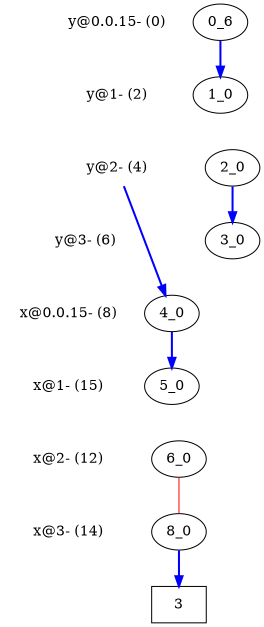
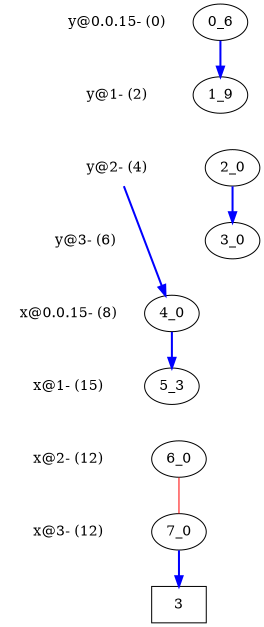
  digraph {
    node [shape=plaintext]
    edge [dir=none style=invis]
    "CONST NODES" [style=invis]
    "y@0.0.15- (0)"
    "y@1- (2)"
    "y@2- (4)"
    "y@3- (6)"
    "x@0.0.15- (8)"
    n7 [label="x@1- (15)"]
    "x@2- (12)"
-   "x@3- (14)"
+   "x@3- (14)" [label="x@3- (12)"]
    "3_0" [shape=""]
    n11 [label="0_6" shape=""]
-   "1_0" [shape=""]
+   "1_0" [label="1_9" shape=""]
    "2_0" [shape=""]
    "4_0" [shape=""]
-   "5_0" [shape=""]
+   "5_0" [label="5_3" shape=""]
    "6_0" [shape=""]
-   "7_0" [label="8_0" shape=""]
+   "7_0" [shape=""]
    n18 [label=3 shape=box]
    subgraph sub_1 {
      "CONST NODES"
      "y@0.0.15- (0)"
      "y@1- (2)"
      "y@2- (4)"
      "y@3- (6)"
      "x@0.0.15- (8)"
      n7
      "x@2- (12)"
      "x@3- (14)"
    }
    subgraph sub_2 {
      rank=same
      "y@3- (6)"
      "3_0"
    }
    subgraph sub_3 {
      rank=same
      "y@0.0.15- (0)"
      n11
    }
    subgraph sub_4 {
      rank=same
      "y@1- (2)"
      "1_0"
    }
    subgraph sub_5 {
      rank=same
      "y@2- (4)"
      "2_0"
    }
    subgraph sub_6 {
      rank=same
      "x@0.0.15- (8)"
      "4_0"
    }
    subgraph sub_7 {
      rank=same
      n7
      "5_0"
    }
    subgraph sub_8 {
      rank=same
      "x@2- (12)"
      "6_0"
    }
    subgraph sub_9 {
      rank=same
      "x@3- (14)"
      "7_0"
    }
    subgraph sub_10 {
      rank=same
      "CONST NODES"
      subgraph sub_11 {
        rank=same
        n18
      }
    }
    "y@0.0.15- (0)" -> "y@1- (2)"
    "y@1- (2)" -> "y@2- (4)"
    "y@2- (4)" -> "y@3- (6)"
    "y@2- (4)" -> "4_0" [color=blue dir=forward style=bold]
    "y@3- (6)" -> "x@0.0.15- (8)"
    "x@0.0.15- (8)" -> n7
    n7 -> "x@2- (12)"
    "x@2- (12)" -> "x@3- (14)"
    "x@3- (14)" -> "CONST NODES"
    n11 -> "1_0" [color=blue dir=forward style=bold]
    "2_0" -> "3_0" [color=blue dir=forward style=bold]
    "4_0" -> "5_0" [color=blue dir=forward style=bold]
    "6_0" -> "7_0" [color=red style=""]
    "7_0" -> n18 [color=blue dir=forward style=bold]
  }
